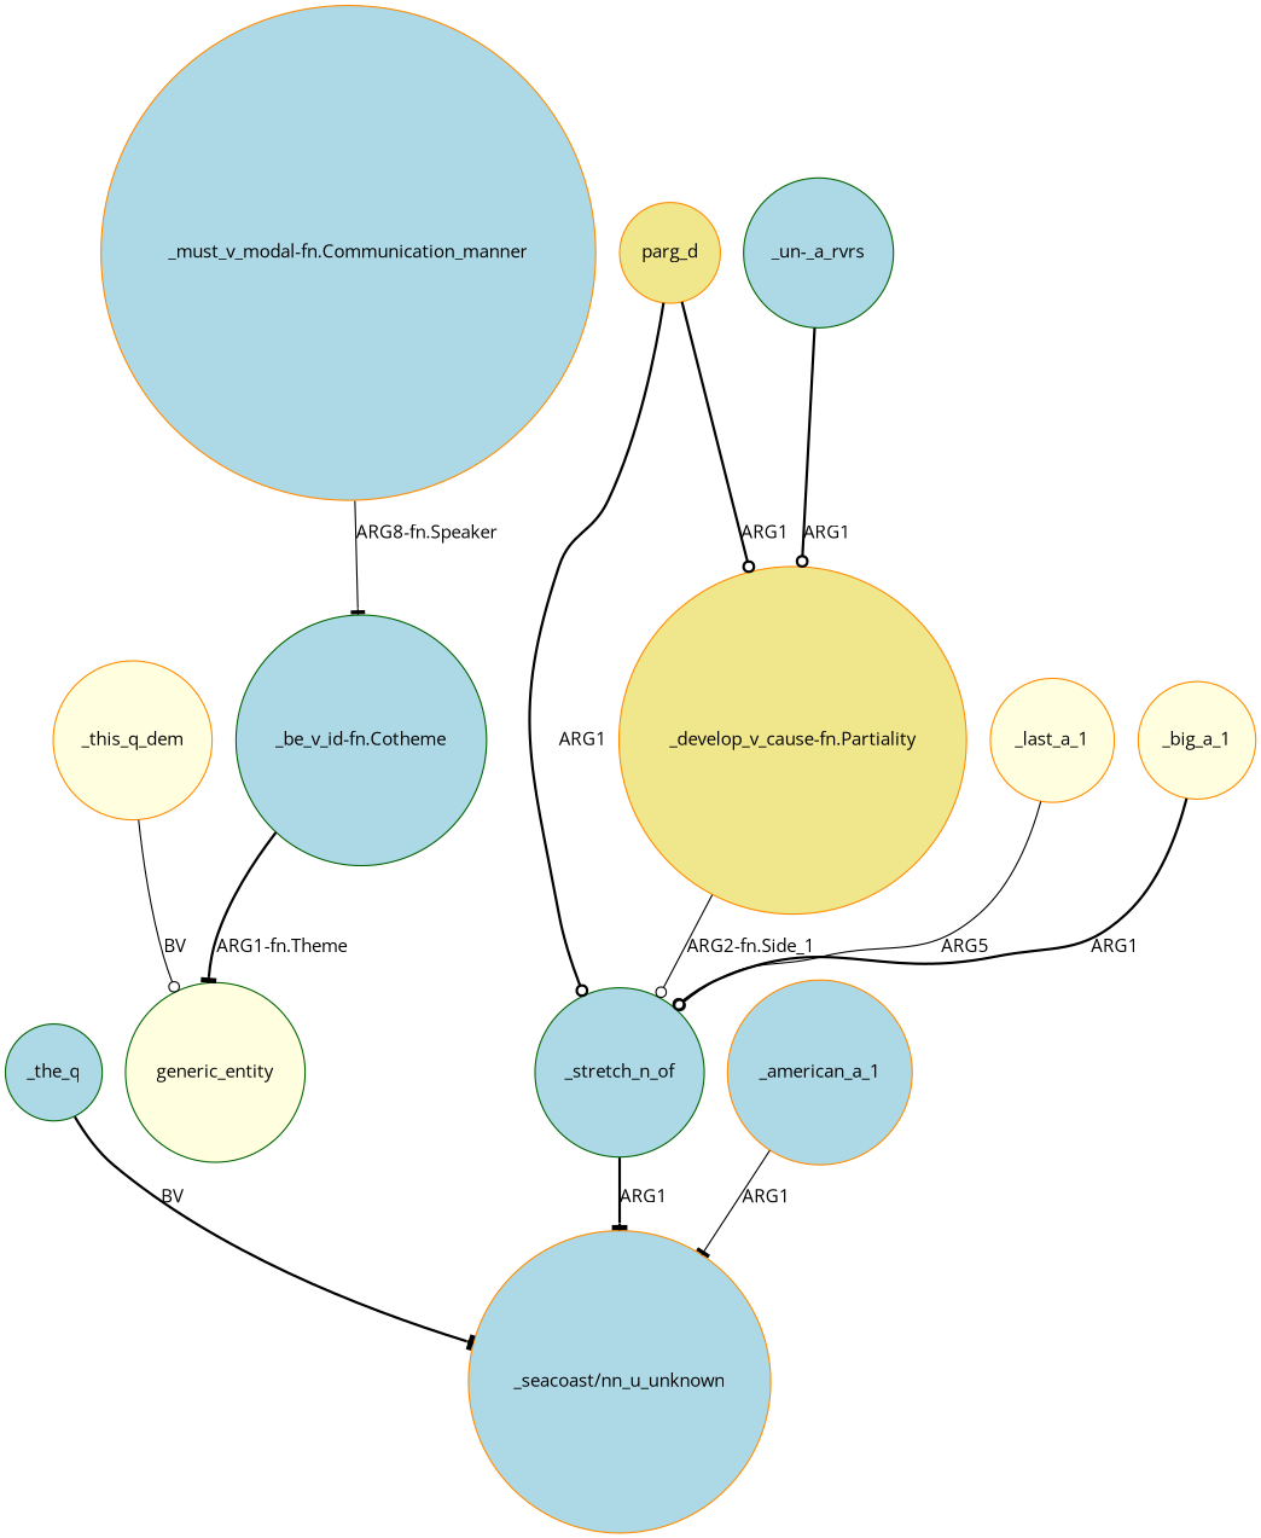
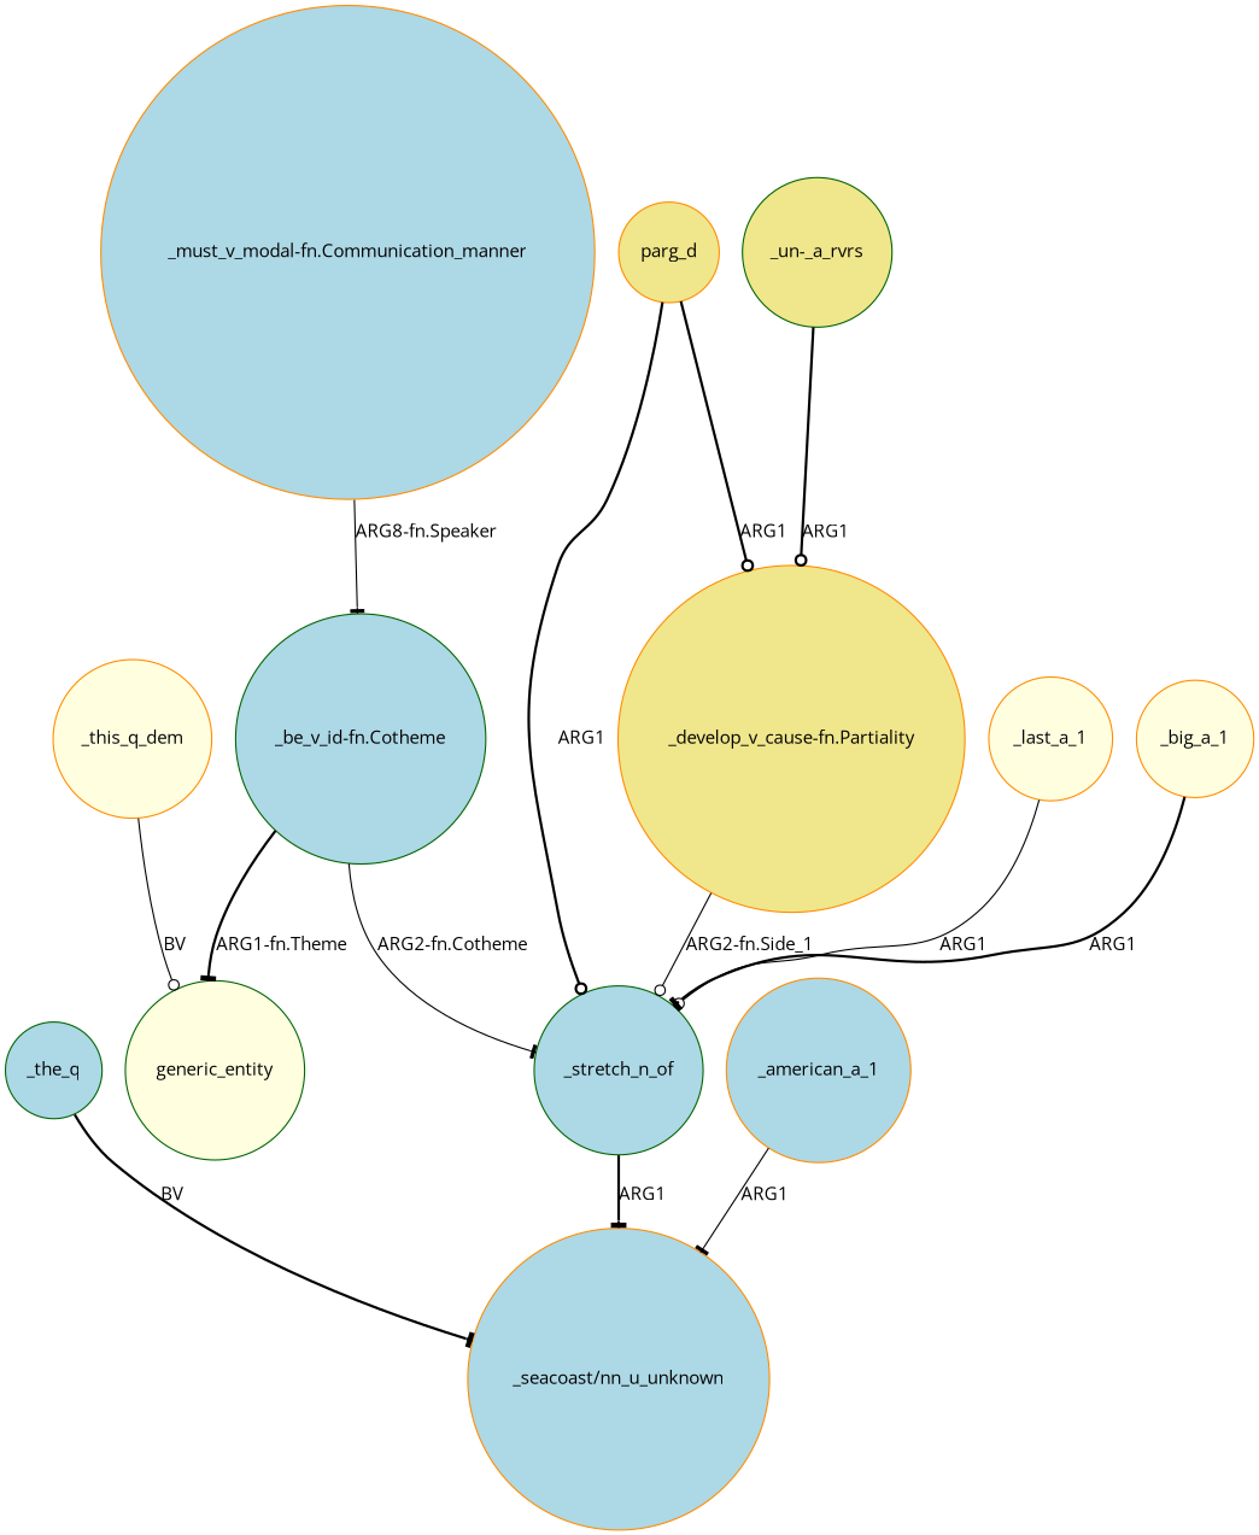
  digraph {
    fontname="Open Sans"
    node [color=darkorange fillcolor=lightblue fontname="Open Sans" shape=circle style=filled]
    edge [arrowhead=odot fontname="Open Sans" style=bold]
    _the_q [color=darkgreen]
    "_seacoast/nn_u_unknown"
    _stretch_n_of [color=darkgreen]
    "_be_v_id-fn.Cotheme" [color=darkgreen]
    generic_entity [color=darkgreen fillcolor=lightyellow]
    "_develop_v_cause-fn.Partiality" [fillcolor=khaki]
    _last_a_1 [fillcolor=lightyellow]
    "_must_v_modal-fn.Communication_manner"
    parg_d [fillcolor=khaki]
-   "_un-_a_rvrs" [color=darkgreen]
+   "_un-_a_rvrs" [color=darkgreen fillcolor=khaki]
    _big_a_1 [fillcolor=lightyellow]
    _american_a_1
    _this_q_dem [fillcolor=lightyellow]
    _the_q -> "_seacoast/nn_u_unknown" [arrowhead=tee label=BV]
    _stretch_n_of -> "_seacoast/nn_u_unknown" [arrowhead=tee label=ARG1]
+   "_be_v_id-fn.Cotheme" -> _stretch_n_of [arrowhead=tee label="ARG2-fn.Cotheme" style=solid]
    "_be_v_id-fn.Cotheme" -> generic_entity [arrowhead=tee label="ARG1-fn.Theme"]
    "_develop_v_cause-fn.Partiality" -> _stretch_n_of [label="ARG2-fn.Side_1" style=solid]
-   _last_a_1 -> _stretch_n_of [label=ARG5 style=solid]
+   _last_a_1 -> _stretch_n_of [label=ARG1 style=solid]
    "_must_v_modal-fn.Communication_manner" -> "_be_v_id-fn.Cotheme" [arrowhead=tee label="ARG8-fn.Speaker" style=solid]
    parg_d -> _stretch_n_of [label=ARG1]
    parg_d -> "_develop_v_cause-fn.Partiality" [label=ARG1]
    "_un-_a_rvrs" -> "_develop_v_cause-fn.Partiality" [label=ARG1]
-   _big_a_1 -> _stretch_n_of [label=ARG1]
+   _big_a_1 -> _stretch_n_of [arrowhead=tee label=ARG1]
    _american_a_1 -> "_seacoast/nn_u_unknown" [arrowhead=tee label=ARG1 style=solid]
    _this_q_dem -> generic_entity [label=BV style=solid]
  }
